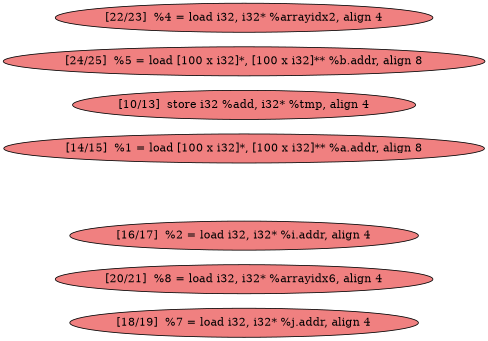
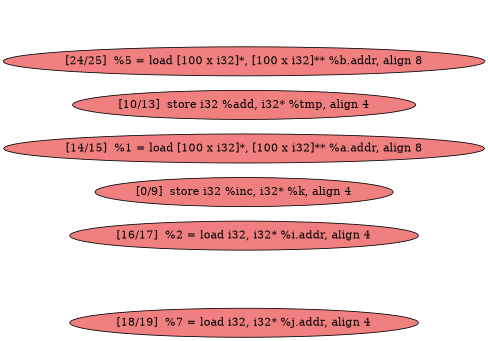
  digraph {
    rankdir=LR
    node [fillcolor=lightcoral shape=ellipse style=filled]
    n1 [label="[18/19]  %7 = load i32, i32* %j.addr, align 4"]
-   n2 [label="[20/21]  %8 = load i32, i32* %arrayidx6, align 4"]
    n3 [label="[16/17]  %2 = load i32, i32* %i.addr, align 4"]
+   n4 [label="[0/9]  store i32 %inc, i32* %k, align 4"]
    n5 [label="[14/15]  %1 = load [100 x i32]*, [100 x i32]** %a.addr, align 8"]
    n6 [label="[10/13]  store i32 %add, i32* %tmp, align 4"]
    n7 [label="[24/25]  %5 = load [100 x i32]*, [100 x i32]** %b.addr, align 8"]
-   n8 [label="[22/23]  %4 = load i32, i32* %arrayidx2, align 4"]
  }
